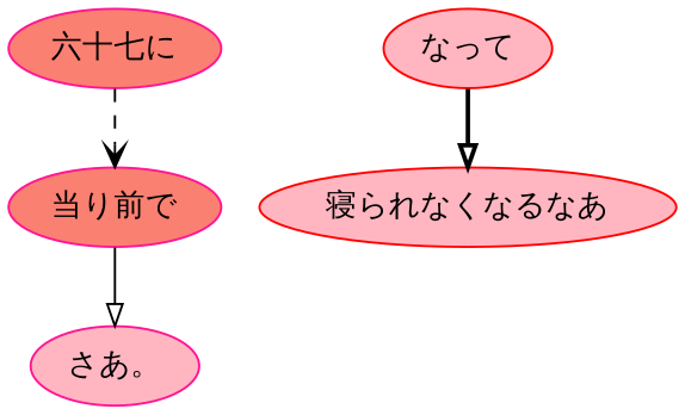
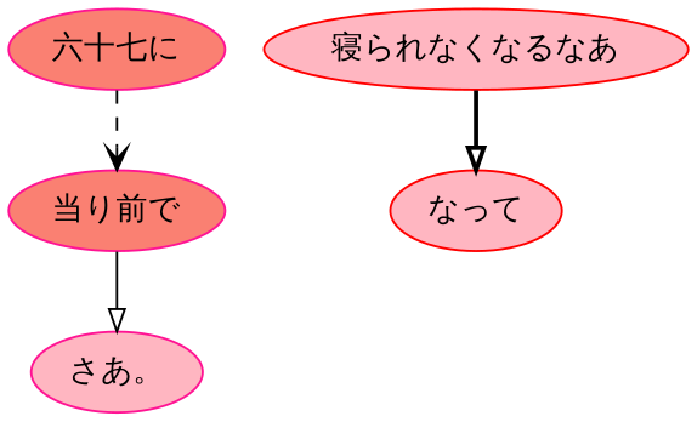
  digraph {
    node [color=deeppink fillcolor=lightpink style=filled]
    edge [arrowhead=onormal]
    n1 [fillcolor=salmon label="六十七に"]
    n2 [fillcolor=salmon label="当り前で"]
    n3 [color=red label="なって"]
    n4 [color=red label="寝られなくなるなあ"]
    n5 [label="さあ。"]
    n1 -> n2 [arrowhead=vee style=dashed]
    n2 -> n5 [style=solid]
-   n3 -> n4 [style=bold]
+   n4 -> n3 [style=bold]
  }
